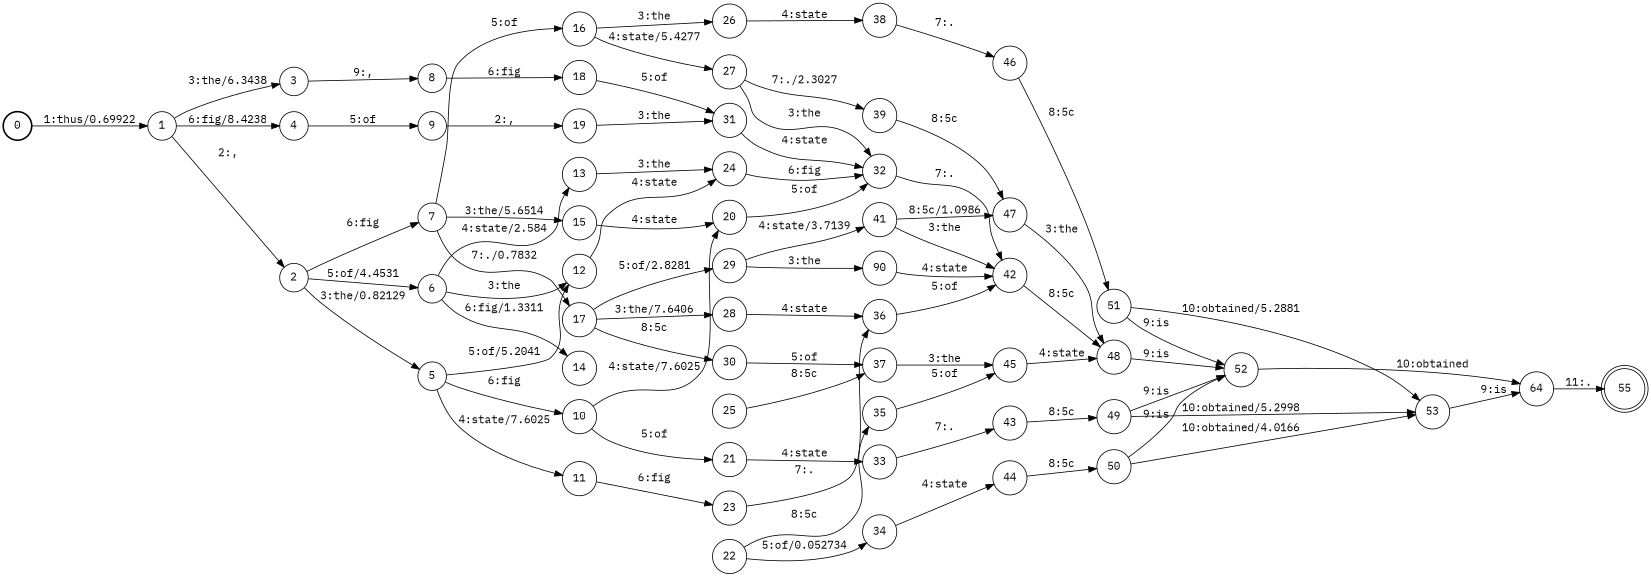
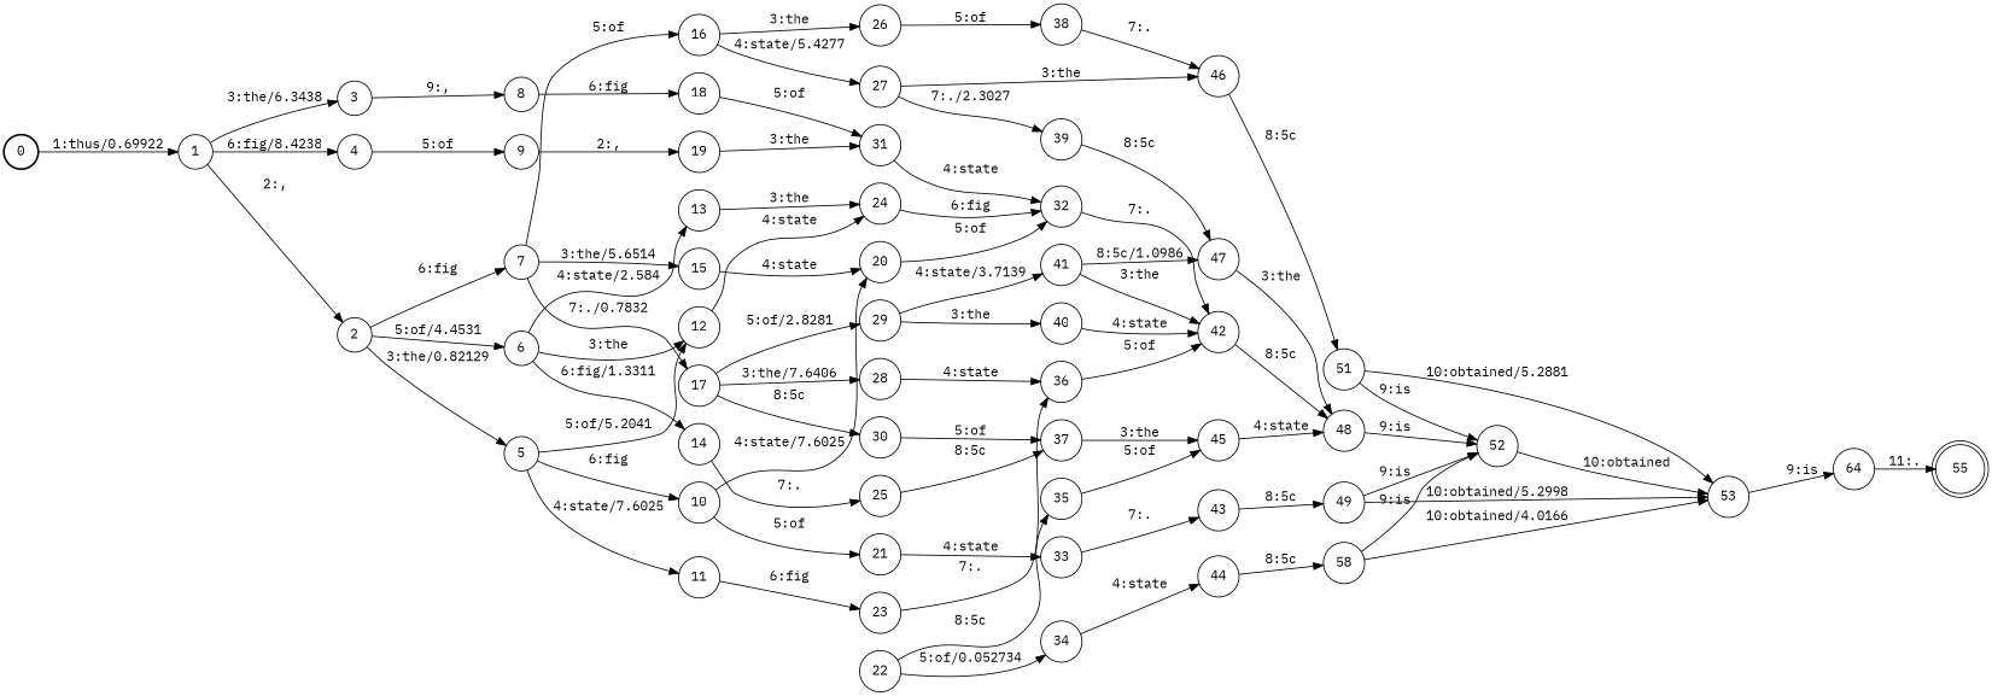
  digraph {
    fontname="IBM Plex Mono"
    nodesep=0.25
    rankdir=LR
    ranksep=0.4
    node [fontname="IBM Plex Mono" fontsize=14 shape=circle style=solid]
    edge [fontname="IBM Plex Mono" fontsize=14]
    n1 [label=0 style=bold]
    n2 [label=1]
    n3 [label=2]
    n4 [label=3]
    n5 [label=4]
    n6 [label=5]
    n7 [label=6]
    n8 [label=7]
    n9 [label=8]
    n10 [label=9]
    n11 [label=11]
    n12 [label=12]
    n13 [label=10]
    n14 [label=13]
    n15 [label=14]
    n16 [label=15]
    n17 [label=16]
    n18 [label=17]
    n19 [label=18]
    n20 [label=19]
    n21 [label=23]
    n22 [label=24]
    n23 [label=20]
    n24 [label=21]
    n25 [label=25]
    n26 [label=26]
    n27 [label=27]
    n28 [label=28]
    n29 [label=29]
    n30 [label=30]
    n31 [label=31]
    n32 [label=36]
    n33 [label=32]
    n34 [label=33]
    n35 [label=22]
    n36 [label=34]
    n37 [label=35]
    n38 [label=37]
    n39 [label=38]
    n40 [label=39]
-   n41 [label=90]
+   n41 [label=40]
    n42 [label=41]
    n43 [label=42]
    n44 [label=43]
    n45 [label=44]
    n46 [label=45]
    n47 [label=46]
    n48 [label=47]
    n49 [label=48]
    n50 [label=49]
-   n51 [label=50]
+   n51 [label=58]
    n52 [label=51]
    n53 [label=52]
    n54 [label=53]
    n55 [label=64]
    n56 [label=55 shape=doublecircle]
    n1 -> n2 [label="1:thus/0.69922"]
    n2 -> n3 [label="2:,"]
    n2 -> n4 [label="3:the/6.3438"]
    n2 -> n5 [label="6:fig/8.4238"]
    n3 -> n6 [label="3:the/0.82129"]
    n3 -> n7 [label="5:of/4.4531"]
    n3 -> n8 [label="6:fig"]
    n4 -> n9 [label="9:,"]
    n5 -> n10 [label="5:of"]
    n6 -> n11 [label="4:state/7.6025"]
    n6 -> n12 [label="5:of/5.2041"]
    n6 -> n13 [label="6:fig"]
    n7 -> n12 [label="3:the"]
    n7 -> n14 [label="4:state/2.584"]
    n7 -> n15 [label="6:fig/1.3311"]
    n8 -> n16 [label="3:the/5.6514"]
    n8 -> n17 [label="5:of"]
    n8 -> n18 [label="7:./0.7832"]
    n9 -> n19 [label="6:fig"]
    n10 -> n20 [label="2:,"]
    n11 -> n21 [label="6:fig"]
    n12 -> n22 [label="4:state"]
    n13 -> n23 [label="4:state/7.6025"]
    n13 -> n24 [label="5:of"]
    n14 -> n22 [label="3:the"]
+   n15 -> n25 [label="7:."]
    n16 -> n23 [label="4:state"]
    n17 -> n26 [label="3:the"]
    n17 -> n27 [label="4:state/5.4277"]
    n18 -> n28 [label="3:the/7.6406"]
    n18 -> n29 [label="5:of/2.8281"]
    n18 -> n30 [label="8:5c"]
    n19 -> n31 [label="5:of"]
    n20 -> n31 [label="3:the"]
    n21 -> n32 [label="7:."]
    n22 -> n33 [label="6:fig"]
    n23 -> n33 [label="5:of"]
    n24 -> n34 [label="4:state"]
    n25 -> n38 [label="8:5c"]
-   n26 -> n39 [label="4:state"]
-   n27 -> n33 [label="3:the"]
+   n26 -> n39 [label="5:of"]
+   n27 -> n47 [label="3:the"]
    n27 -> n40 [label="7:./2.3027"]
    n28 -> n32 [label="4:state"]
    n29 -> n41 [label="3:the"]
    n29 -> n42 [label="4:state/3.7139"]
    n30 -> n38 [label="5:of"]
    n31 -> n33 [label="4:state"]
    n32 -> n43 [label="5:of"]
    n33 -> n43 [label="7:."]
    n34 -> n44 [label="7:."]
    n35 -> n36 [label="5:of/0.052734"]
    n35 -> n37 [label="8:5c"]
    n36 -> n45 [label="4:state"]
    n37 -> n46 [label="5:of"]
    n38 -> n46 [label="3:the"]
    n39 -> n47 [label="7:."]
    n40 -> n48 [label="8:5c"]
    n41 -> n43 [label="4:state"]
    n42 -> n43 [label="3:the"]
    n42 -> n48 [label="8:5c/1.0986"]
    n43 -> n49 [label="8:5c"]
    n44 -> n50 [label="8:5c"]
    n45 -> n51 [label="8:5c"]
    n46 -> n49 [label="4:state"]
    n47 -> n52 [label="8:5c"]
    n48 -> n49 [label="3:the"]
    n49 -> n53 [label="9:is"]
    n50 -> n53 [label="9:is"]
    n50 -> n54 [label="10:obtained/5.2998"]
    n51 -> n53 [label="9:is"]
    n51 -> n54 [label="10:obtained/4.0166"]
    n52 -> n53 [label="9:is"]
    n52 -> n54 [label="10:obtained/5.2881"]
-   n53 -> n55 [label="10:obtained"]
+   n53 -> n54 [label="10:obtained"]
    n54 -> n55 [label="9:is"]
    n55 -> n56 [label="11:."]
  }
